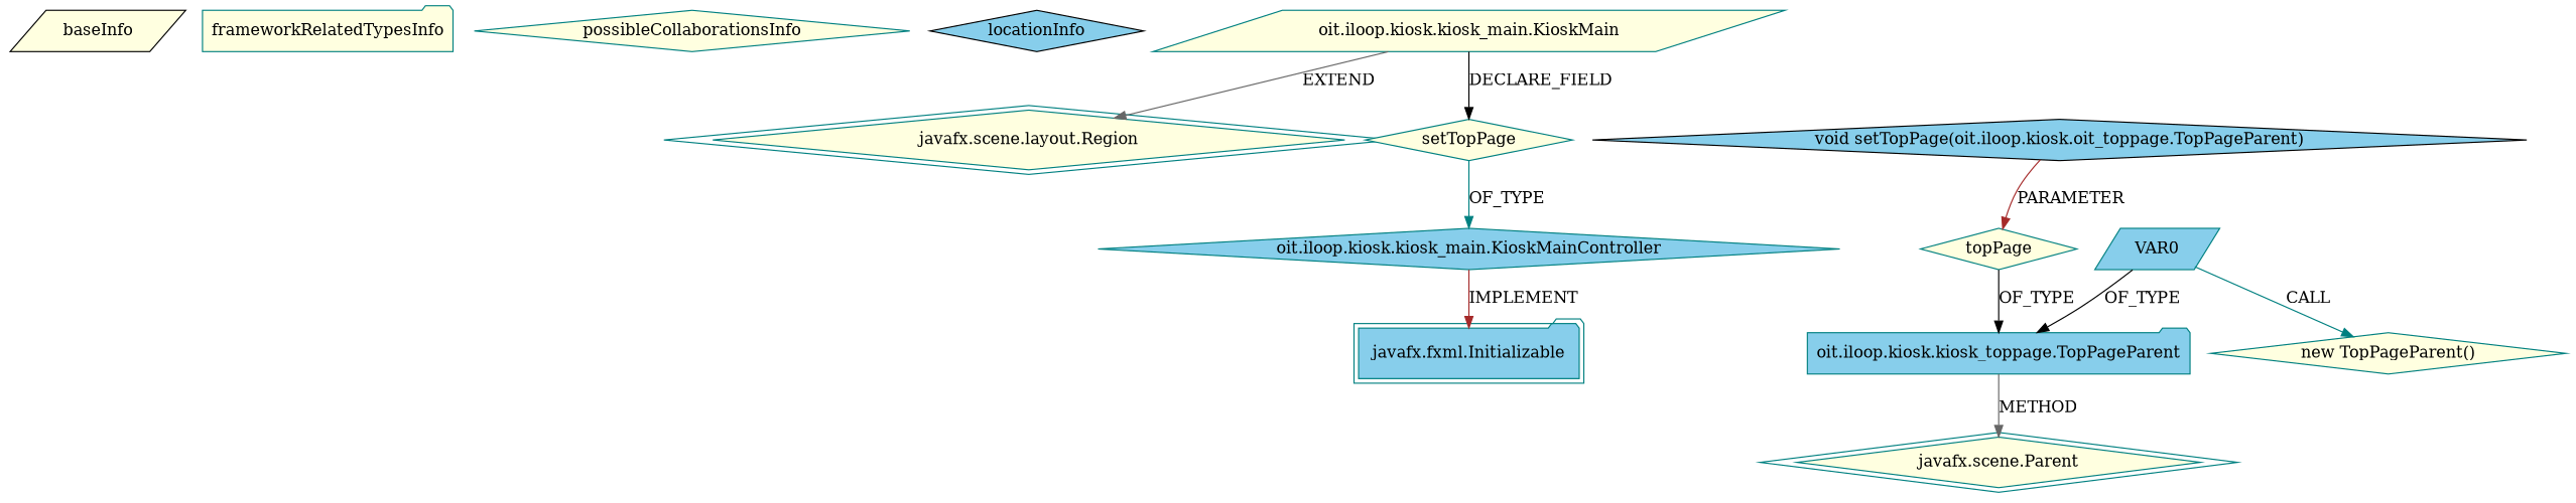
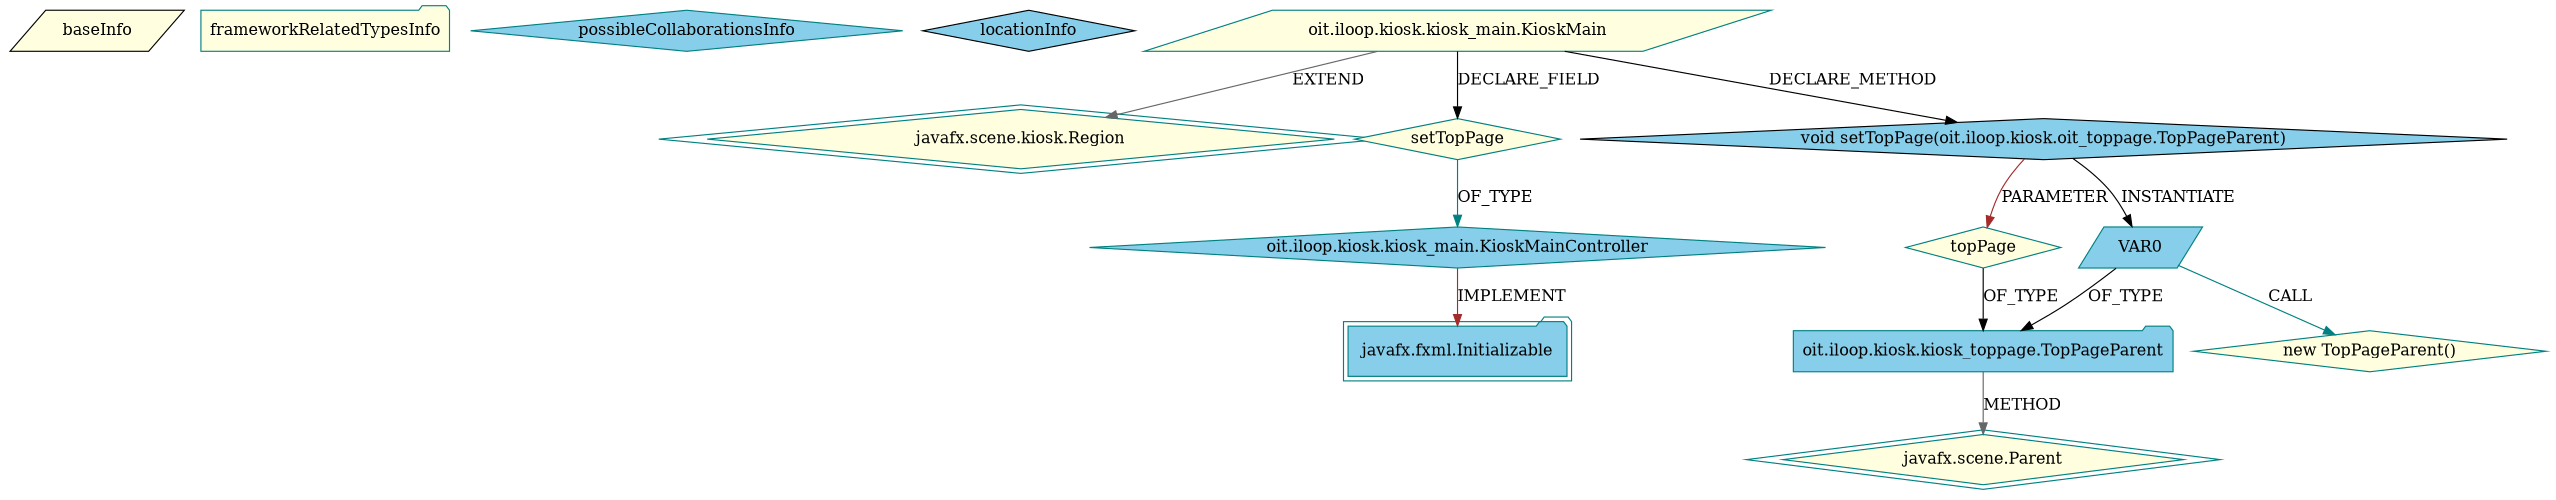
  digraph {
    node [color=teal fillcolor=lightyellow shape=diamond style=filled isFrameworkType=false]
    edge [color=black]
    baseInfo [category=extension_graph color=black graphId=3147 isAnonymous=false possibleRelation=true shape=parallelogram isFrameworkType=""]
    frameworkRelatedTypesInfo [0="javafx.scene.layout.Region" shape=folder isFrameworkType=""]
-   possibleCollaborationsInfo [0="3147~FIELD_DECLARATION-~javafx.scene.layout.Region ~javafx.fxml.Initializable ~false~false" 1="3147~CLIENT_METHOD_DECLARATION-INSTANTIATION-CLIENT_METHOD_DECLARATION-PARAMETER_DECLARATION-~javafx.scene.layout.Region ~javafx.scene.Parent ~false~false" isFrameworkType=""]
+   possibleCollaborationsInfo [0="3147~FIELD_DECLARATION-~javafx.scene.layout.Region ~javafx.fxml.Initializable ~false~false" 1="3147~CLIENT_METHOD_DECLARATION-INSTANTIATION-CLIENT_METHOD_DECLARATION-PARAMETER_DECLARATION-~javafx.scene.layout.Region ~javafx.scene.Parent ~false~false" fillcolor=skyblue isFrameworkType=""]
    locationInfo [color=black contextSignature=KioskMain filePath="/iloop-kiosk-KIOSK-Project/KIOSK-Project-master/src/oit/iloop/kiosk/kiosk_main/KioskMain.java" fillcolor=skyblue graphId=3147 projectName="iloop-kiosk-KIOSK-Project" isFrameworkType=""]
    n5 [label="oit.iloop.kiosk.kiosk_main.KioskMain" shape=parallelogram vertexType=ROOT_CLIENT_CLASS_DECLARATION]
-   n6 [isFrameworkType=true label="javafx.scene.layout.Region" peripheries=2 vertexType=FRAMEWORK_CLASS_TYPE]
+   n6 [isFrameworkType=true label="javafx.scene.kiosk.Region" peripheries=2 vertexType=FRAMEWORK_CLASS_TYPE]
    n7 [label=setTopPage vertexType=FIELD_DECLARATION]
    n8 [color=black fillcolor=skyblue label="void setTopPage(oit.iloop.kiosk.oit_toppage.TopPageParent)" vertexType=CLIENT_METHOD_DECLARATION]
    n9 [fillcolor=skyblue label="oit.iloop.kiosk.kiosk_main.KioskMainController" vertexType=REFERENCE_CLIENT_CLASS_DECLARATION]
    n10 [label=topPage vertexType=PARAMETER_DECLARATION]
    n11 [fillcolor=skyblue label=VAR0 shape=parallelogram vertexType=VARIABLE_EXPRESION]
    n12 [fillcolor=skyblue isFrameworkType=true label="javafx.fxml.Initializable" peripheries=2 shape=folder vertexType=FRAMEWORK_INTERFACE_TYPE]
    n13 [fillcolor=skyblue label="oit.iloop.kiosk.kiosk_toppage.TopPageParent" shape=folder vertexType=REFERENCE_CLIENT_CLASS_DECLARATION]
    n14 [label="new TopPageParent()" vertexType=CONSTRUCTOR_CALL]
    n15 [isFrameworkType=true label="javafx.scene.Parent" peripheries=2 vertexType=FRAMEWORK_CLASS_TYPE]
    n5 -> n6 [color=gray40 label=EXTEND]
    n5 -> n7 [label=DECLARE_FIELD]
+   n5 -> n8 [label=DECLARE_METHOD]
    n7 -> n9 [color=teal label=OF_TYPE]
    n8 -> n10 [color=brown label=PARAMETER]
+   n8 -> n11 [label=INSTANTIATE]
    n9 -> n12 [color=brown label=IMPLEMENT]
    n10 -> n13 [label=OF_TYPE]
    n11 -> n13 [label=OF_TYPE]
    n11 -> n14 [color=teal label=CALL]
    n13 -> n15 [color=gray40 label=METHOD]
  }
